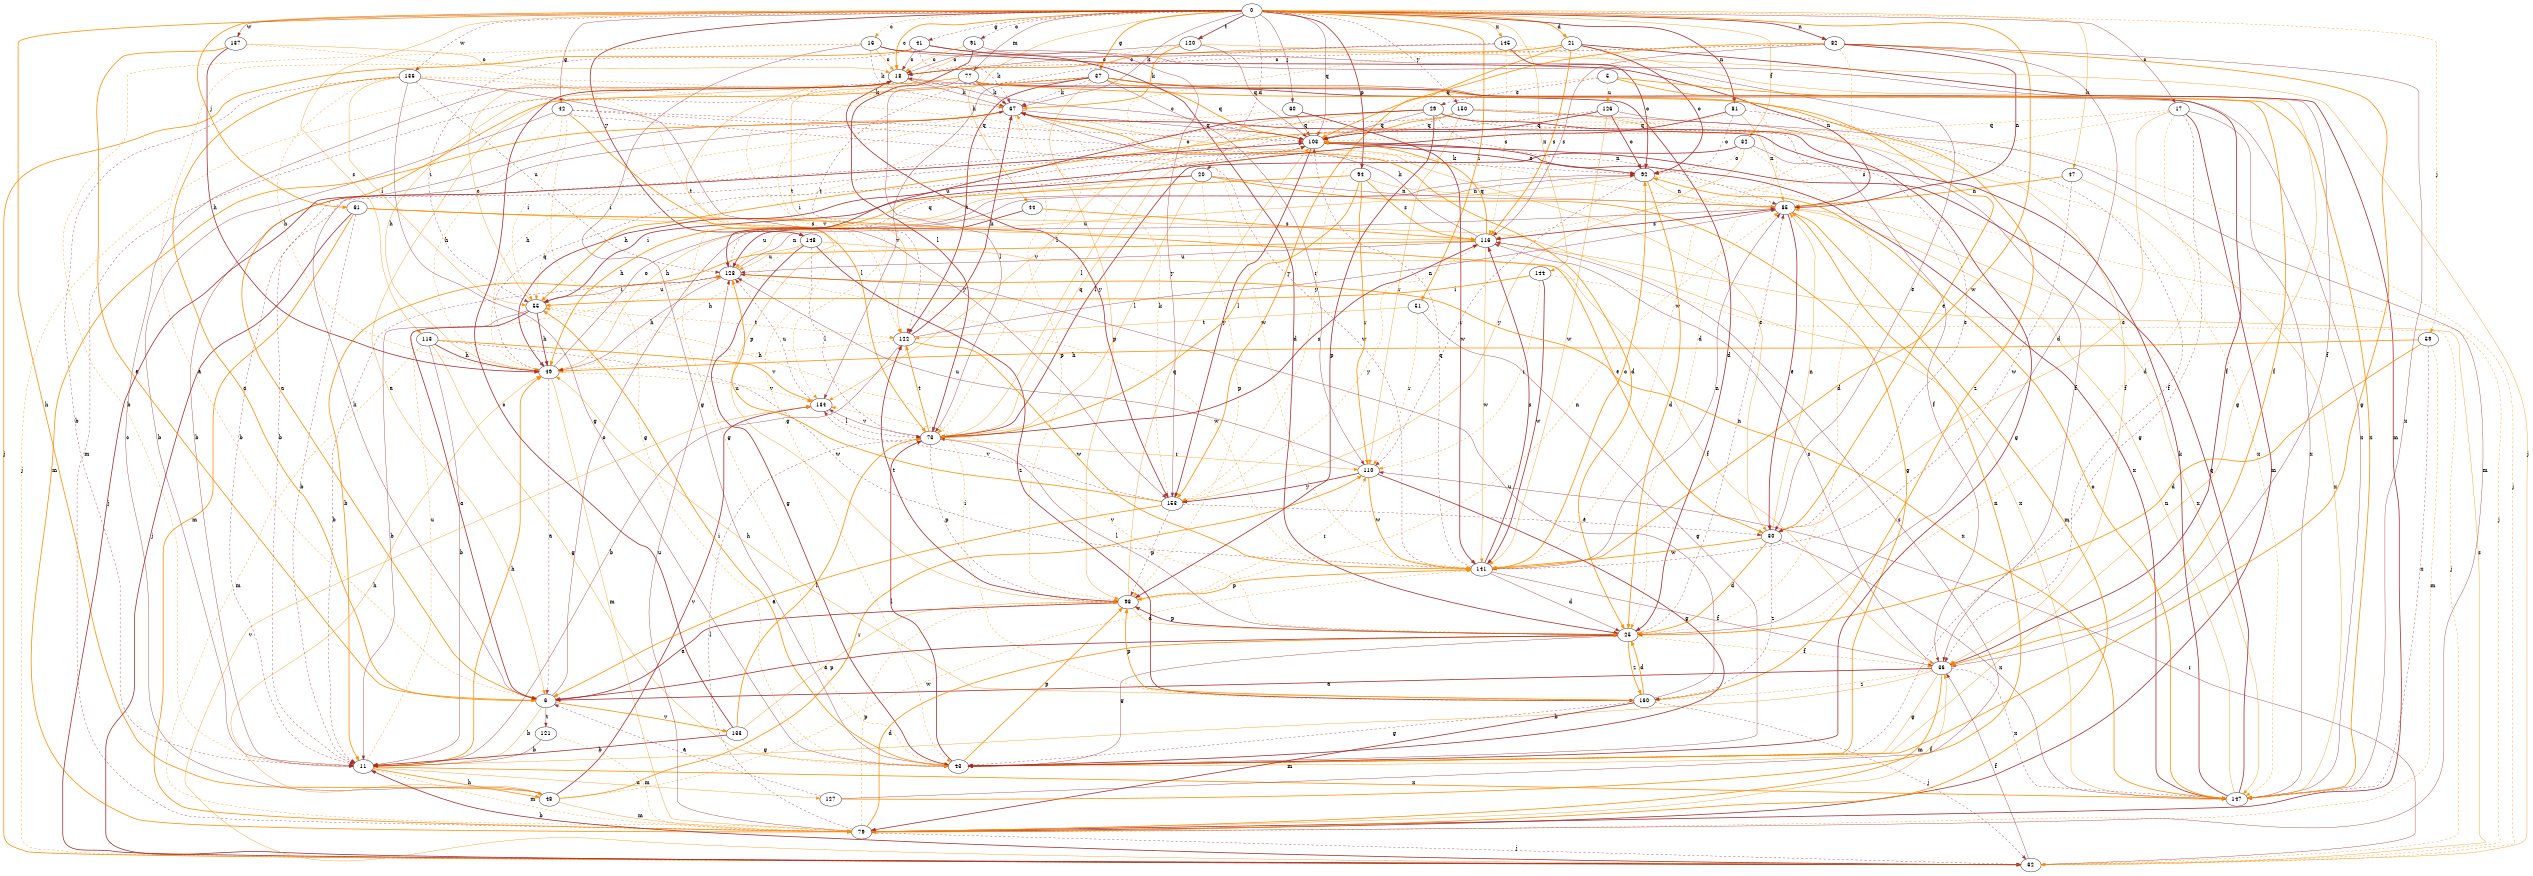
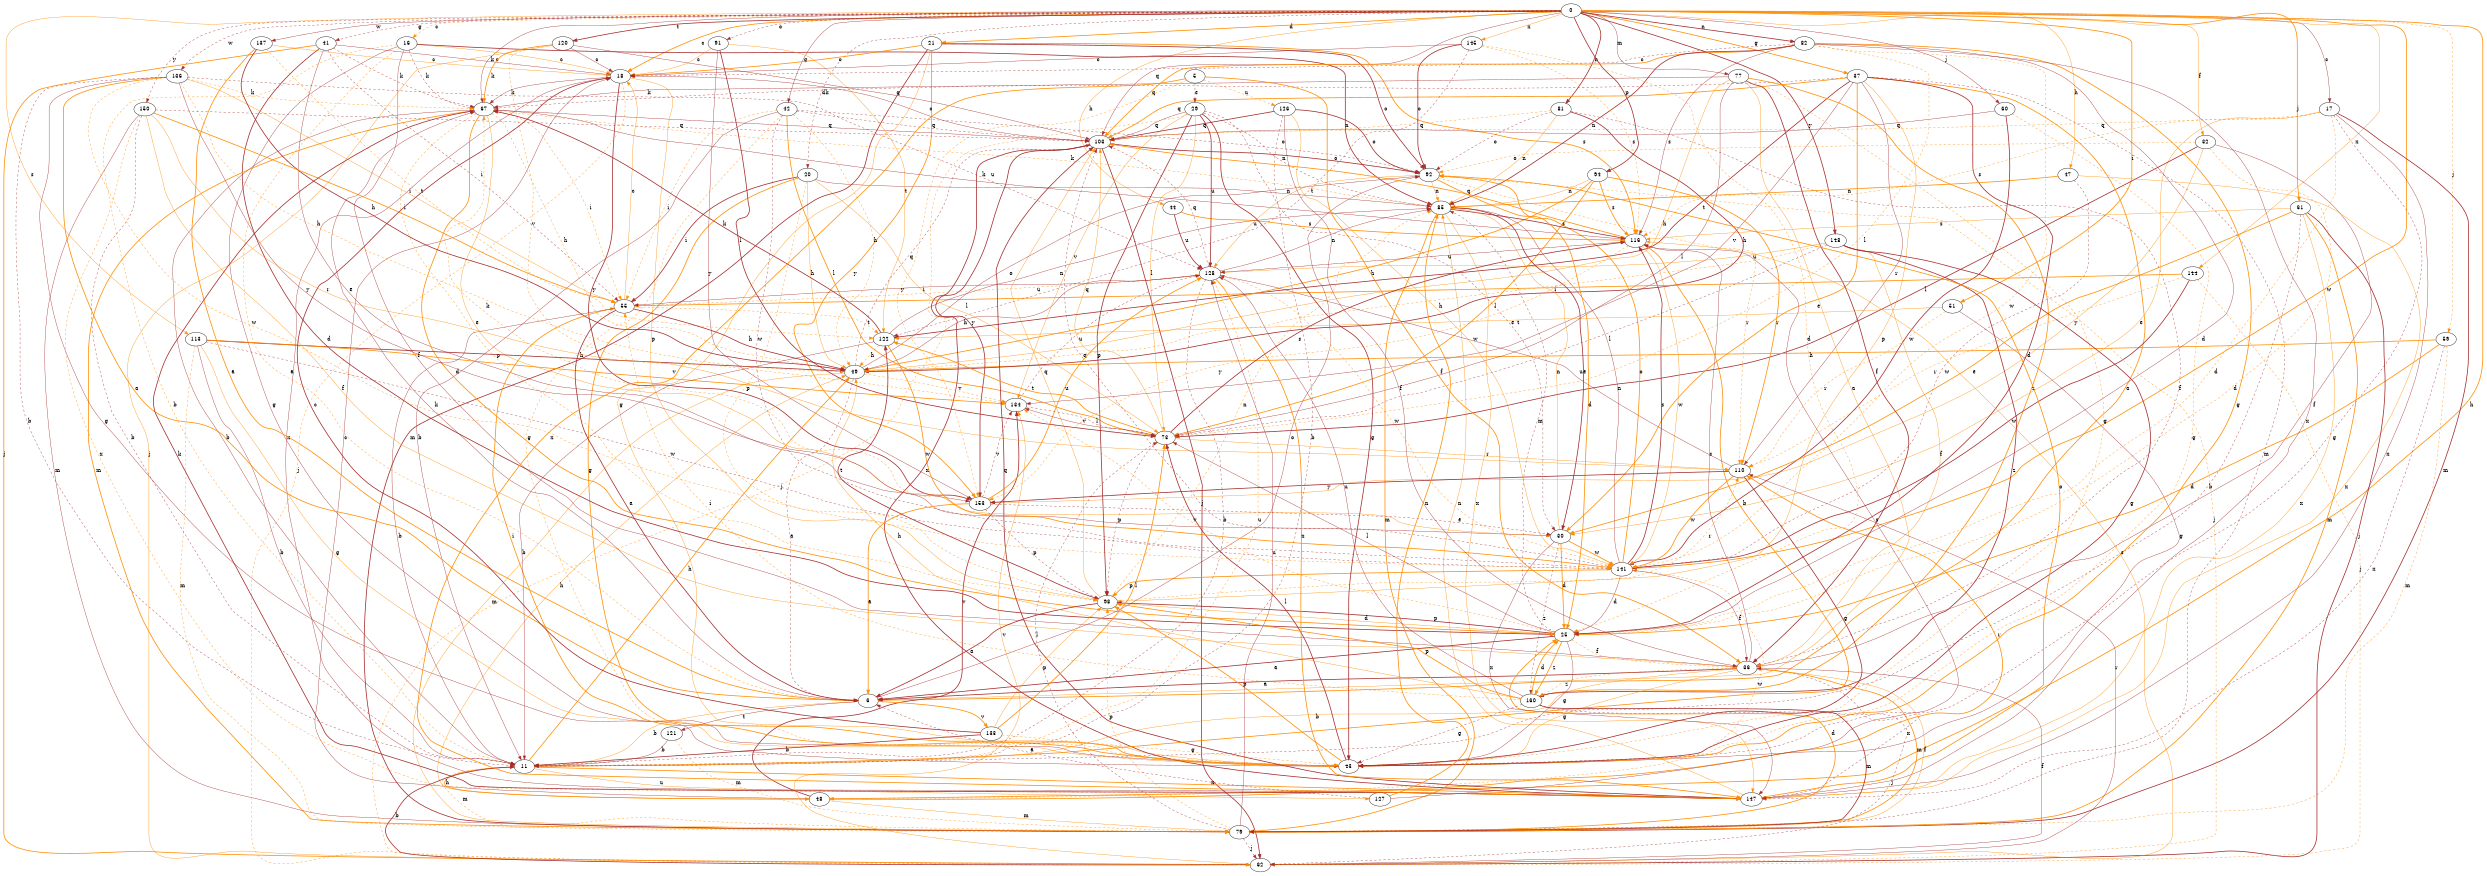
  strict digraph {
    edge [color=darkorange style=bold]
    0
    16
    17
    18
    20
    21
    32
    37
    41
    42
    44
    47
    48
    51
    59
    60
    61
    67
    77
    81
    82
    91
    94
    103
    113
    120
    136
    137
    141
    144
    145
    148
    150
    36
    6
    11
    43
    85
    147
    79
    25
    30
    116
    153
    62
    98
    49
    55
    73
    92
    134
    110
    122
    128
    160
    5
    29
    126
    121
    133
    127
    0 -> 16 [label=c style=dashed]
    0 -> 17 [color=brown label=c style=solid]
    0 -> 18 [label=c]
    0 -> 20 [color=brown label=d style=dashed]
    0 -> 21 [label=d]
    0 -> 32 [label=f style=solid]
    0 -> 37 [label=g]
    0 -> 41 [color=brown label=g style=dashed]
    0 -> 42 [color=brown label=g style=solid]
    0 -> 44 [label=h style=solid]
    0 -> 47 [label=h style=solid]
    0 -> 48 [label=h]
    0 -> 51 [label=i]
    0 -> 59 [label=j style=dashed]
    0 -> 60 [color=brown label=j style=solid]
    0 -> 61 [label=j]
    0 -> 67 [color=brown label=k style=solid]
    0 -> 77 [color=brown label=m style=solid]
    0 -> 81 [color=brown label=n]
    0 -> 82 [color=brown label=n]
    0 -> 91 [color=brown label=o style=dashed]
    0 -> 94 [color=brown label=p]
    0 -> 103 [color=brown label=q style=solid]
    0 -> 113 [label=s style=solid]
    0 -> 120 [color=brown label=t]
    0 -> 136 [color=brown label=w style=dashed]
    0 -> 137 [color=brown label=w style=solid]
    0 -> 141 [label=w]
    0 -> 144 [label=x style=solid]
    0 -> 145 [label=x style=solid]
    0 -> 148 [color=brown label=y]
    0 -> 150 [color=brown label=y style=dashed]
    16 -> 18 [label=c style=solid]
    16 -> 67 [color=brown label=k style=dashed]
    16 -> 36 [color=brown label=f style=solid]
    16 -> 6 [label=a style=dashed]
    16 -> 11 [label=b style=dashed]
    16 -> 43 [color=brown label=g style=solid]
    16 -> 85 [color=brown label=n]
    17 -> 103 [label=q style=dashed]
    17 -> 43 [color=brown label=g style=dashed]
    17 -> 147 [color=brown label=x style=solid]
    17 -> 79 [color=brown label=m]
    17 -> 25 [label=d style=dashed]
    17 -> 30 [label=e style=solid]
    17 -> 116 [label=s style=dashed]
    18 -> 67 [color=brown label=k style=solid]
    18 -> 147 [color=brown label=x style=solid]
    18 -> 153 [color=brown label=y]
    18 -> 62 [label=j style=dashed]
    18 -> 98 [label=p style=solid]
    20 -> 43 [label=g]
    20 -> 85 [color=brown label=n style=solid]
    20 -> 98 [label=p style=dashed]
    20 -> 49 [label=h style=solid]
    20 -> 55 [color=brown label=i]
    20 -> 73 [label=l style=solid]
    21 -> 18 [label=c]
    21 -> 43 [label=g style=solid]
    21 -> 79 [color=brown label=m]
    21 -> 116 [label=s]
    21 -> 153 [label=y]
    21 -> 92 [color=brown label=o]
    32 -> 36 [color=brown label=f style=solid]
    32 -> 25 [label=d style=dashed]
    32 -> 153 [label=y style=solid]
    32 -> 73 [color=brown label=l]
    32 -> 92 [label=o style=dashed]
    37 -> 67 [color=brown label=k style=dashed]
    37 -> 103 [label=q]
    37 -> 6 [label=a]
    37 -> 79 [color=brown label=m style=dashed]
    37 -> 25 [color=brown label=d]
    37 -> 30 [label=e]
    37 -> 98 [label=p style=solid]
    37 -> 134 [color=brown label=v style=solid]
    37 -> 110 [color=brown label=r style=solid]
    37 -> 122 [color=brown label=t]
    41 -> 18 [color=brown label=c style=solid]
    41 -> 67 [color=brown label=k style=dashed]
    41 -> 25 [color=brown label=d]
    41 -> 30 [color=brown label=e style=solid]
    41 -> 62 [label=j]
    41 -> 55 [color=brown label=i style=dashed]
    42 -> 103 [color=brown label=q style=dashed]
    42 -> 141 [color=brown label=w style=dashed]
    42 -> 11 [color=brown label=b style=solid]
    42 -> 43 [label=g style=dashed]
    42 -> 49 [label=h style=dashed]
    42 -> 55 [label=i style=dashed]
    42 -> 73 [label=l]
    42 -> 92 [color=brown label=o style=dashed]
    44 -> 116 [label=s]
    44 -> 128 [color=brown label=u]
    47 -> 141 [color=brown label=w style=dashed]
    47 -> 85 [label=n]
    47 -> 147 [label=x style=solid]
    48 -> 18 [color=brown label=c style=solid]
    48 -> 141 [label=w style=dashed]
    48 -> 79 [label=m style=solid]
    48 -> 49 [label=h style=solid]
    48 -> 134 [color=brown label=v]
    48 -> 110 [label=r]
    51 -> 43 [color=brown label=g style=solid]
    51 -> 110 [label=r style=dashed]
    51 -> 122 [label=t style=solid]
    59 -> 147 [color=brown label=x style=dashed]
    59 -> 79 [label=m style=dashed]
    59 -> 25 [label=d]
    59 -> 49 [label=h]
    60 -> 103 [color=brown label=q style=solid]
    60 -> 141 [color=brown label=w]
    60 -> 43 [label=g style=dashed]
    61 -> 11 [color=brown label=b style=dashed]
    61 -> 147 [label=x style=solid]
    61 -> 79 [label=m]
    61 -> 30 [label=e]
    61 -> 116 [label=s style=solid]
    61 -> 62 [color=brown label=j]
    67 -> 103 [color=brown label=q style=solid]
    67 -> 11 [color=brown label=b style=solid]
    67 -> 79 [label=m]
    67 -> 25 [label=d]
    67 -> 30 [label=e style=solid]
    67 -> 98 [label=p style=dashed]
    67 -> 49 [label=h style=dashed]
    67 -> 55 [label=i style=dashed]
    77 -> 67 [color=brown label=k style=solid]
    77 -> 36 [color=brown label=f]
    77 -> 6 [label=a style=solid]
    77 -> 43 [label=g style=dashed]
    77 -> 49 [label=h style=solid]
    77 -> 73 [color=brown label=l style=solid]
    77 -> 160 [label=z]
    81 -> 103 [label=q style=dashed]
    81 -> 36 [color=brown label=f style=dashed]
    81 -> 85 [label=n style=solid]
    81 -> 49 [color=brown label=h]
    81 -> 92 [color=brown label=o style=dashed]
    82 -> 18 [color=brown label=c style=dashed]
    82 -> 103 [label=q]
    82 -> 141 [label=w style=dashed]
    82 -> 43 [label=g]
    82 -> 85 [color=brown label=n]
    82 -> 147 [color=brown label=x style=solid]
    82 -> 25 [color=brown label=d style=solid]
    82 -> 116 [color=brown label=s style=solid]
    82 -> 73 [label=l style=dashed]
    91 -> 18 [label=c style=solid]
    91 -> 153 [color=brown label=y style=solid]
    91 -> 73 [color=brown label=l]
    91 -> 122 [label=t style=solid]
    94 -> 85 [label=n style=solid]
    94 -> 116 [label=s]
    94 -> 49 [label=h]
    94 -> 73 [label=l]
    94 -> 110 [label=r]
    103 -> 18 [color=brown label=c style=solid]
    103 -> 147 [color=brown label=x]
    103 -> 153 [color=brown label=y]
-   62 -> 103 [color=brown label=j]
+   103 -> 62 [color=brown label=j]
    103 -> 92 [color=brown label=o]
    113 -> 141 [color=brown label=w style=dashed]
    113 -> 11 [color=brown label=b style=solid]
    113 -> 43 [label=g style=solid]
    113 -> 79 [label=m style=dashed]
    113 -> 49 [color=brown label=h]
    113 -> 134 [label=v]
    120 -> 18 [color=brown label=c style=solid]
    120 -> 67 [label=k]
    120 -> 103 [color=brown label=q style=solid]
    120 -> 62 [label=j style=solid]
    120 -> 134 [label=v style=dashed]
    136 -> 67 [label=k style=dashed]
    136 -> 141 [label=w style=dashed]
    136 -> 6 [label=a]
    136 -> 11 [color=brown label=b style=dashed]
    136 -> 43 [color=brown label=g style=solid]
    136 -> 153 [color=brown label=y style=solid]
    136 -> 49 [label=h style=dashed]
    136 -> 55 [label=i style=solid]
    136 -> 128 [color=brown label=u style=dashed]
    137 -> 18 [label=c style=solid]
    137 -> 6 [label=a]
    137 -> 49 [color=brown label=h]
    137 -> 122 [label=t style=dashed]
    141 -> 103 [color=brown label=q style=dashed]
    141 -> 36 [color=brown label=f style=solid]
    141 -> 85 [color=brown label=n style=solid]
    141 -> 25 [color=brown label=d style=solid]
    141 -> 116 [color=brown label=s]
    141 -> 98 [label=p]
    141 -> 92 [label=o]
    144 -> 141 [color=brown label=w]
    144 -> 62 [label=j style=dashed]
    144 -> 55 [label=i]
    144 -> 110 [label=r style=dashed]
    145 -> 18 [color=brown label=c style=solid]
    145 -> 25 [label=d style=dashed]
    145 -> 116 [label=s style=dashed]
    145 -> 92 [color=brown label=o]
    145 -> 122 [color=brown label=t style=dashed]
    148 -> 36 [label=f style=solid]
    148 -> 43 [color=brown label=g]
    148 -> 49 [label=h style=dashed]
    148 -> 73 [color=brown label=l style=dashed]
    148 -> 128 [label=u style=solid]
    148 -> 160 [color=brown label=z]
    150 -> 103 [color=brown label=q style=dashed]
    150 -> 36 [label=f style=solid]
    150 -> 11 [color=brown label=b style=dashed]
    150 -> 147 [label=x style=dashed]
    150 -> 79 [color=brown label=m style=solid]
    150 -> 55 [label=i]
    150 -> 110 [label=r style=solid]
    36 -> 6 [color=brown label=a]
    36 -> 11 [label=b style=solid]
    36 -> 43 [label=g style=solid]
    36 -> 147 [color=brown label=x style=dashed]
    36 -> 79 [label=m]
    36 -> 116 [color=brown label=s style=solid]
    36 -> 160 [label=z style=dashed]
    6 -> 67 [color=brown label=k style=solid]
    6 -> 11 [label=b style=solid]
    6 -> 92 [color=brown label=o style=solid]
    6 -> 121 [color=brown label=t style=solid]
    6 -> 133 [label=v]
    11 -> 48 [label=h]
    11 -> 147 [label=x]
    11 -> 79 [label=m style=dashed]
    11 -> 49 [label=h]
    11 -> 128 [label=u style=dashed]
    11 -> 127 [label=u style=solid]
    43 -> 98 [label=p]
    43 -> 55 [label=i]
    43 -> 73 [color=brown label=l]
    85 -> 67 [label=k style=dashed]
    85 -> 147 [label=x style=solid]
    85 -> 79 [label=m]
    85 -> 30 [color=brown label=e]
    85 -> 116 [color=brown label=s]
    147 -> 67 [color=brown label=k]
    147 -> 103 [color=brown label=q]
    147 -> 85 [label=n style=solid]
    147 -> 92 [label=o]
    79 -> 36 [label=f style=solid]
    79 -> 25 [label=d]
    79 -> 62 [color=brown label=j style=dashed]
    79 -> 98 [label=p style=dashed]
    79 -> 73 [color=brown label=l style=dashed]
    79 -> 128 [color=brown label=u style=solid]
    25 -> 36 [label=f style=dashed]
    25 -> 6 [color=brown label=a]
    25 -> 43 [color=brown label=g style=solid]
-   25 -> 85 [color=brown label=n style=dashed]
+   25 -> 85 [color=brown label=m style=dashed]
    25 -> 98 [color=brown label=p]
    25 -> 73 [color=brown label=l style=solid]
    25 -> 134 [label=v style=dashed]
    25 -> 160 [label=z]
    30 -> 141 [label=w]
    30 -> 85 [label=n style=solid]
    30 -> 147 [color=brown label=x style=solid]
    30 -> 25 [label=d]
    30 -> 160 [color=brown label=z style=dashed]
    116 -> 67 [color=brown label=k style=solid]
    116 -> 103 [label=q]
    116 -> 141 [label=w style=solid]
    116 -> 11 [label=b]
    116 -> 153 [label=y style=dashed]
    116 -> 128 [color=brown label=u style=solid]
    153 -> 67 [label=k style=dashed]
    153 -> 6 [label=a]
    153 -> 30 [color=brown label=e style=dashed]
    153 -> 98 [color=brown label=p style=dashed]
    153 -> 134 [color=brown label=v style=dashed]
    153 -> 128 [label=u]
    62 -> 36 [color=brown label=f style=solid]
    62 -> 11 [color=brown label=b]
    62 -> 116 [label=s style=solid]
    62 -> 134 [label=v style=solid]
    62 -> 110 [color=brown label=r style=solid]
    98 -> 103 [label=q style=solid]
    98 -> 6 [color=brown label=a]
    98 -> 85 [label=n style=dashed]
    98 -> 25 [label=d style=solid]
    98 -> 110 [label=r style=dashed]
    98 -> 122 [color=brown label=t]
    49 -> 103 [color=brown label=q style=dashed]
    49 -> 6 [color=brown label=a style=dashed]
    49 -> 79 [label=m style=solid]
    49 -> 92 [color=brown label=o style=solid]
    49 -> 134 [label=v style=dashed]
    55 -> 18 [label=c style=solid]
    55 -> 6 [color=brown label=a]
    55 -> 11 [color=brown label=b style=solid]
    55 -> 49 [color=brown label=h]
    55 -> 122 [label=t style=dashed]
    55 -> 128 [label=u style=dashed]
    73 -> 103 [label=q style=solid]
    73 -> 116 [color=brown label=s]
    73 -> 98 [color=brown label=p style=dashed]
    73 -> 134 [color=brown label=v style=solid]
    73 -> 110 [label=r style=solid]
    73 -> 122 [label=t]
    92 -> 85 [label=n style=solid]
    92 -> 25 [label=d]
    92 -> 62 [label=j style=dashed]
-   92 -> 110 [color=brown label=r style=dashed]
+   92 -> 110 [label=r style=dashed]
    92 -> 128 [label=u style=solid]
    134 -> 73 [color=brown label=l style=dashed]
    134 -> 128 [color=brown label=u style=dashed]
    110 -> 141 [label=w]
    110 -> 43 [color=brown label=g]
    110 -> 153 [color=brown label=y]
    110 -> 128 [color=brown label=u style=solid]
    122 -> 67 [color=brown label=k]
    122 -> 141 [label=w]
    122 -> 11 [color=brown label=b style=solid]
    122 -> 85 [color=brown label=n style=solid]
    122 -> 49 [label=h style=dashed]
    128 -> 103 [color=brown label=q style=dashed]
    128 -> 141 [label=w style=dashed]
    128 -> 11 [color=brown label=b style=dashed]
    128 -> 85 [color=brown label=n style=solid]
    128 -> 147 [label=x]
    128 -> 49 [color=brown label=h style=solid]
    128 -> 55 [color=brown label=i style=solid]
    160 -> 43 [color=brown label=g style=dashed]
    160 -> 79 [color=brown label=m]
    160 -> 25 [label=d]
    160 -> 62 [color=brown label=j style=dashed]
    160 -> 98 [label=p]
    160 -> 49 [label=h style=solid]
    160 -> 55 [label=i style=dashed]
    160 -> 128 [color=brown label=u style=solid]
    5 -> 36 [label=f]
    5 -> 147 [label=x]
    5 -> 153 [label=y style=dashed]
    5 -> 29 [color=brown label=e style=dashed]
    5 -> 126 [label=u style=dashed]
    29 -> 103 [color=brown label=q style=solid]
    29 -> 43 [color=brown label=g]
    29 -> 85 [color=brown label=n style=dashed]
    29 -> 30 [color=brown label=e style=dashed]
    29 -> 62 [label=j style=dashed]
    29 -> 98 [color=brown label=p]
    29 -> 73 [label=l style=solid]
    29 -> 134 [label=v style=solid]
    29 -> 128 [color=brown label=u]
    126 -> 103 [color=brown label=q]
    126 -> 141 [label=w style=solid]
    126 -> 36 [color=brown label=f style=solid]
    126 -> 11 [color=brown label=b style=dashed]
    126 -> 92 [color=brown label=o]
    121 -> 11 [color=brown label=b style=solid]
    121 -> 79 [label=m style=dashed]
    133 -> 18 [color=brown label=c]
    133 -> 11 [color=brown label=b]
    133 -> 43 [label=g style=dashed]
    133 -> 98 [label=p style=solid]
    133 -> 73 [label=l]
    127 -> 6 [color=brown label=a style=dashed]
    127 -> 85 [label=n]
    127 -> 116 [color=brown label=s style=solid]
  }
